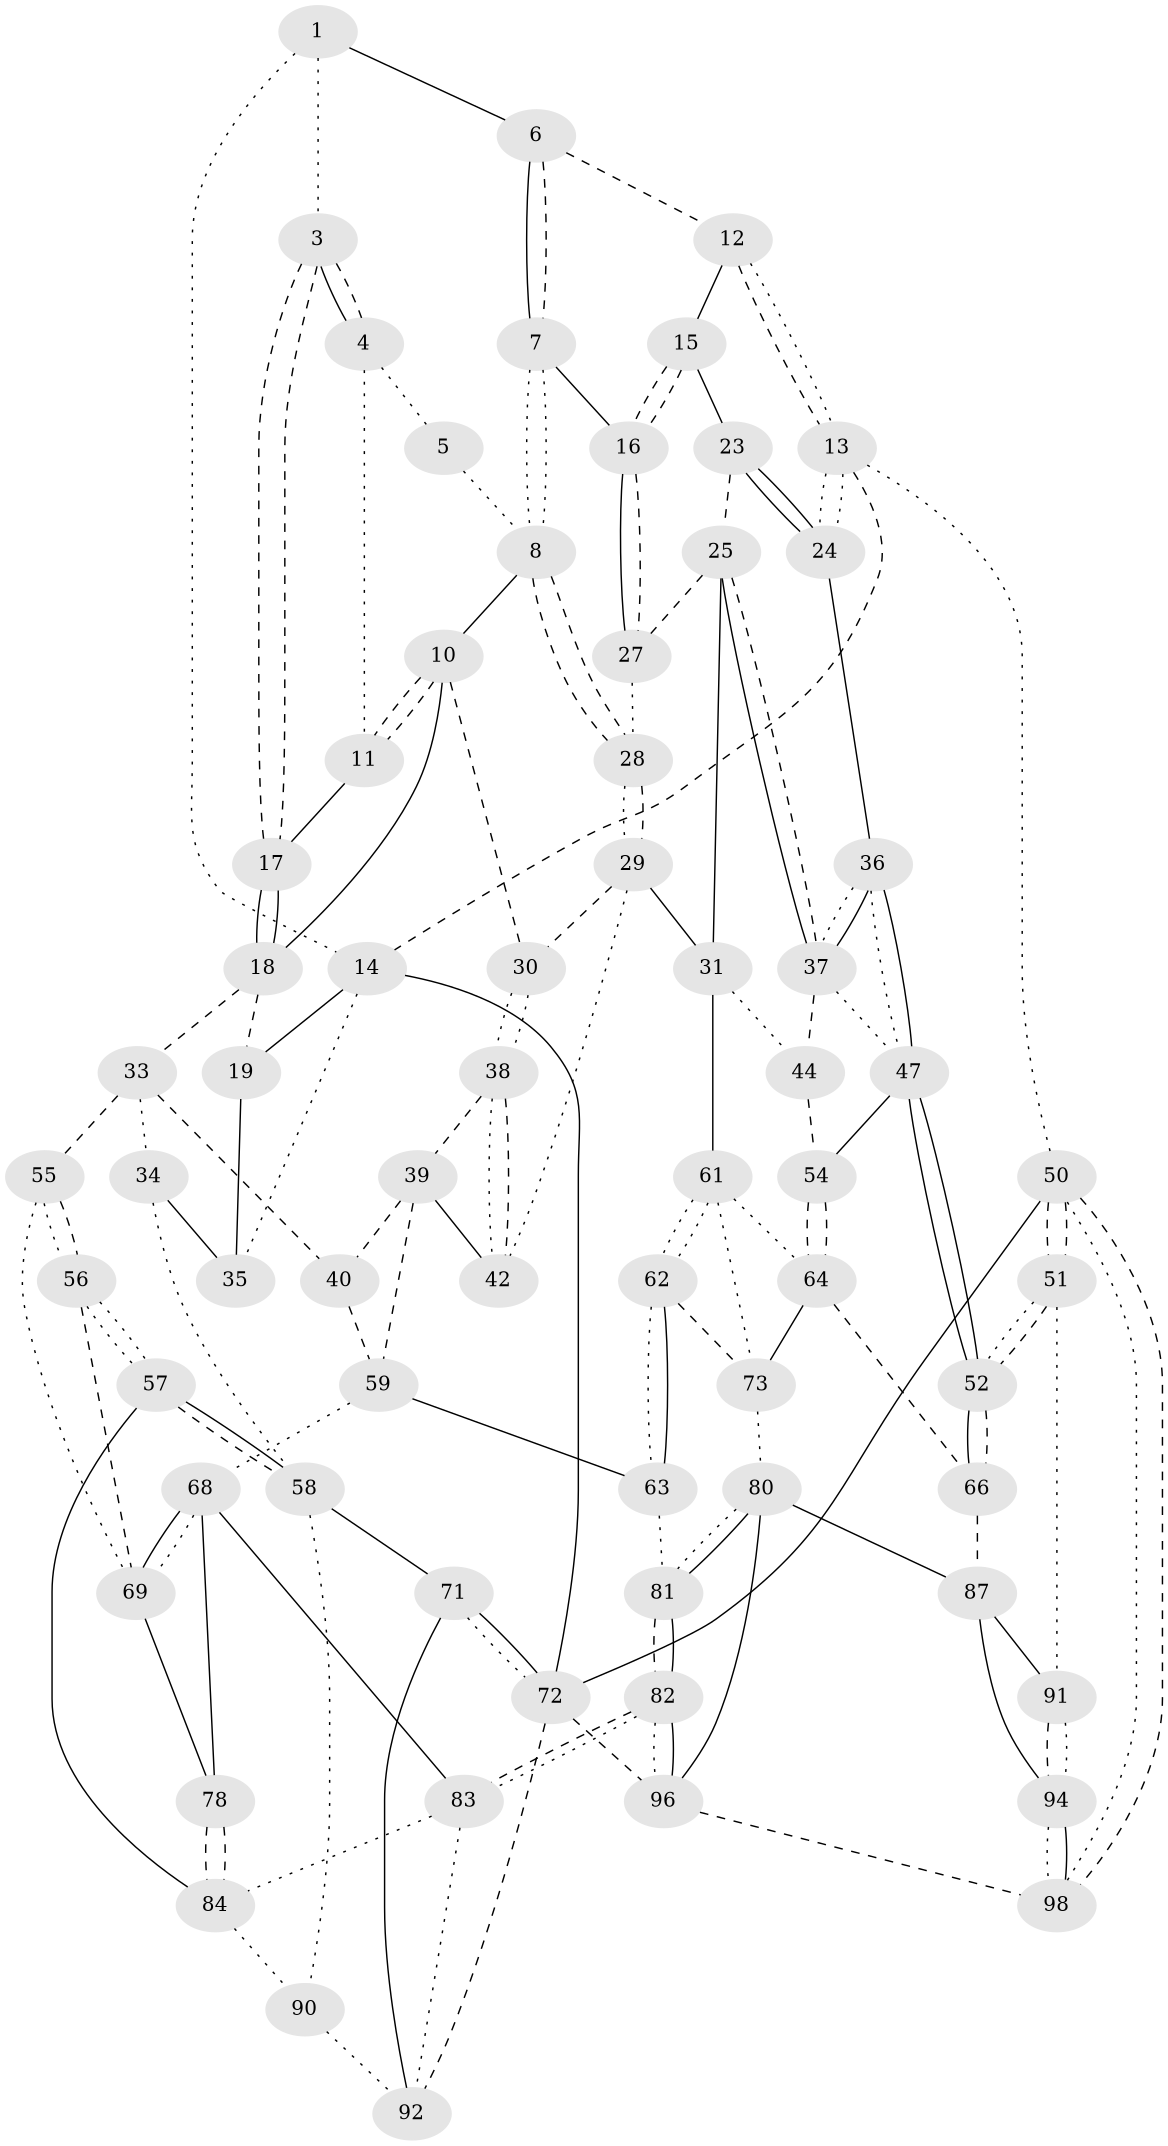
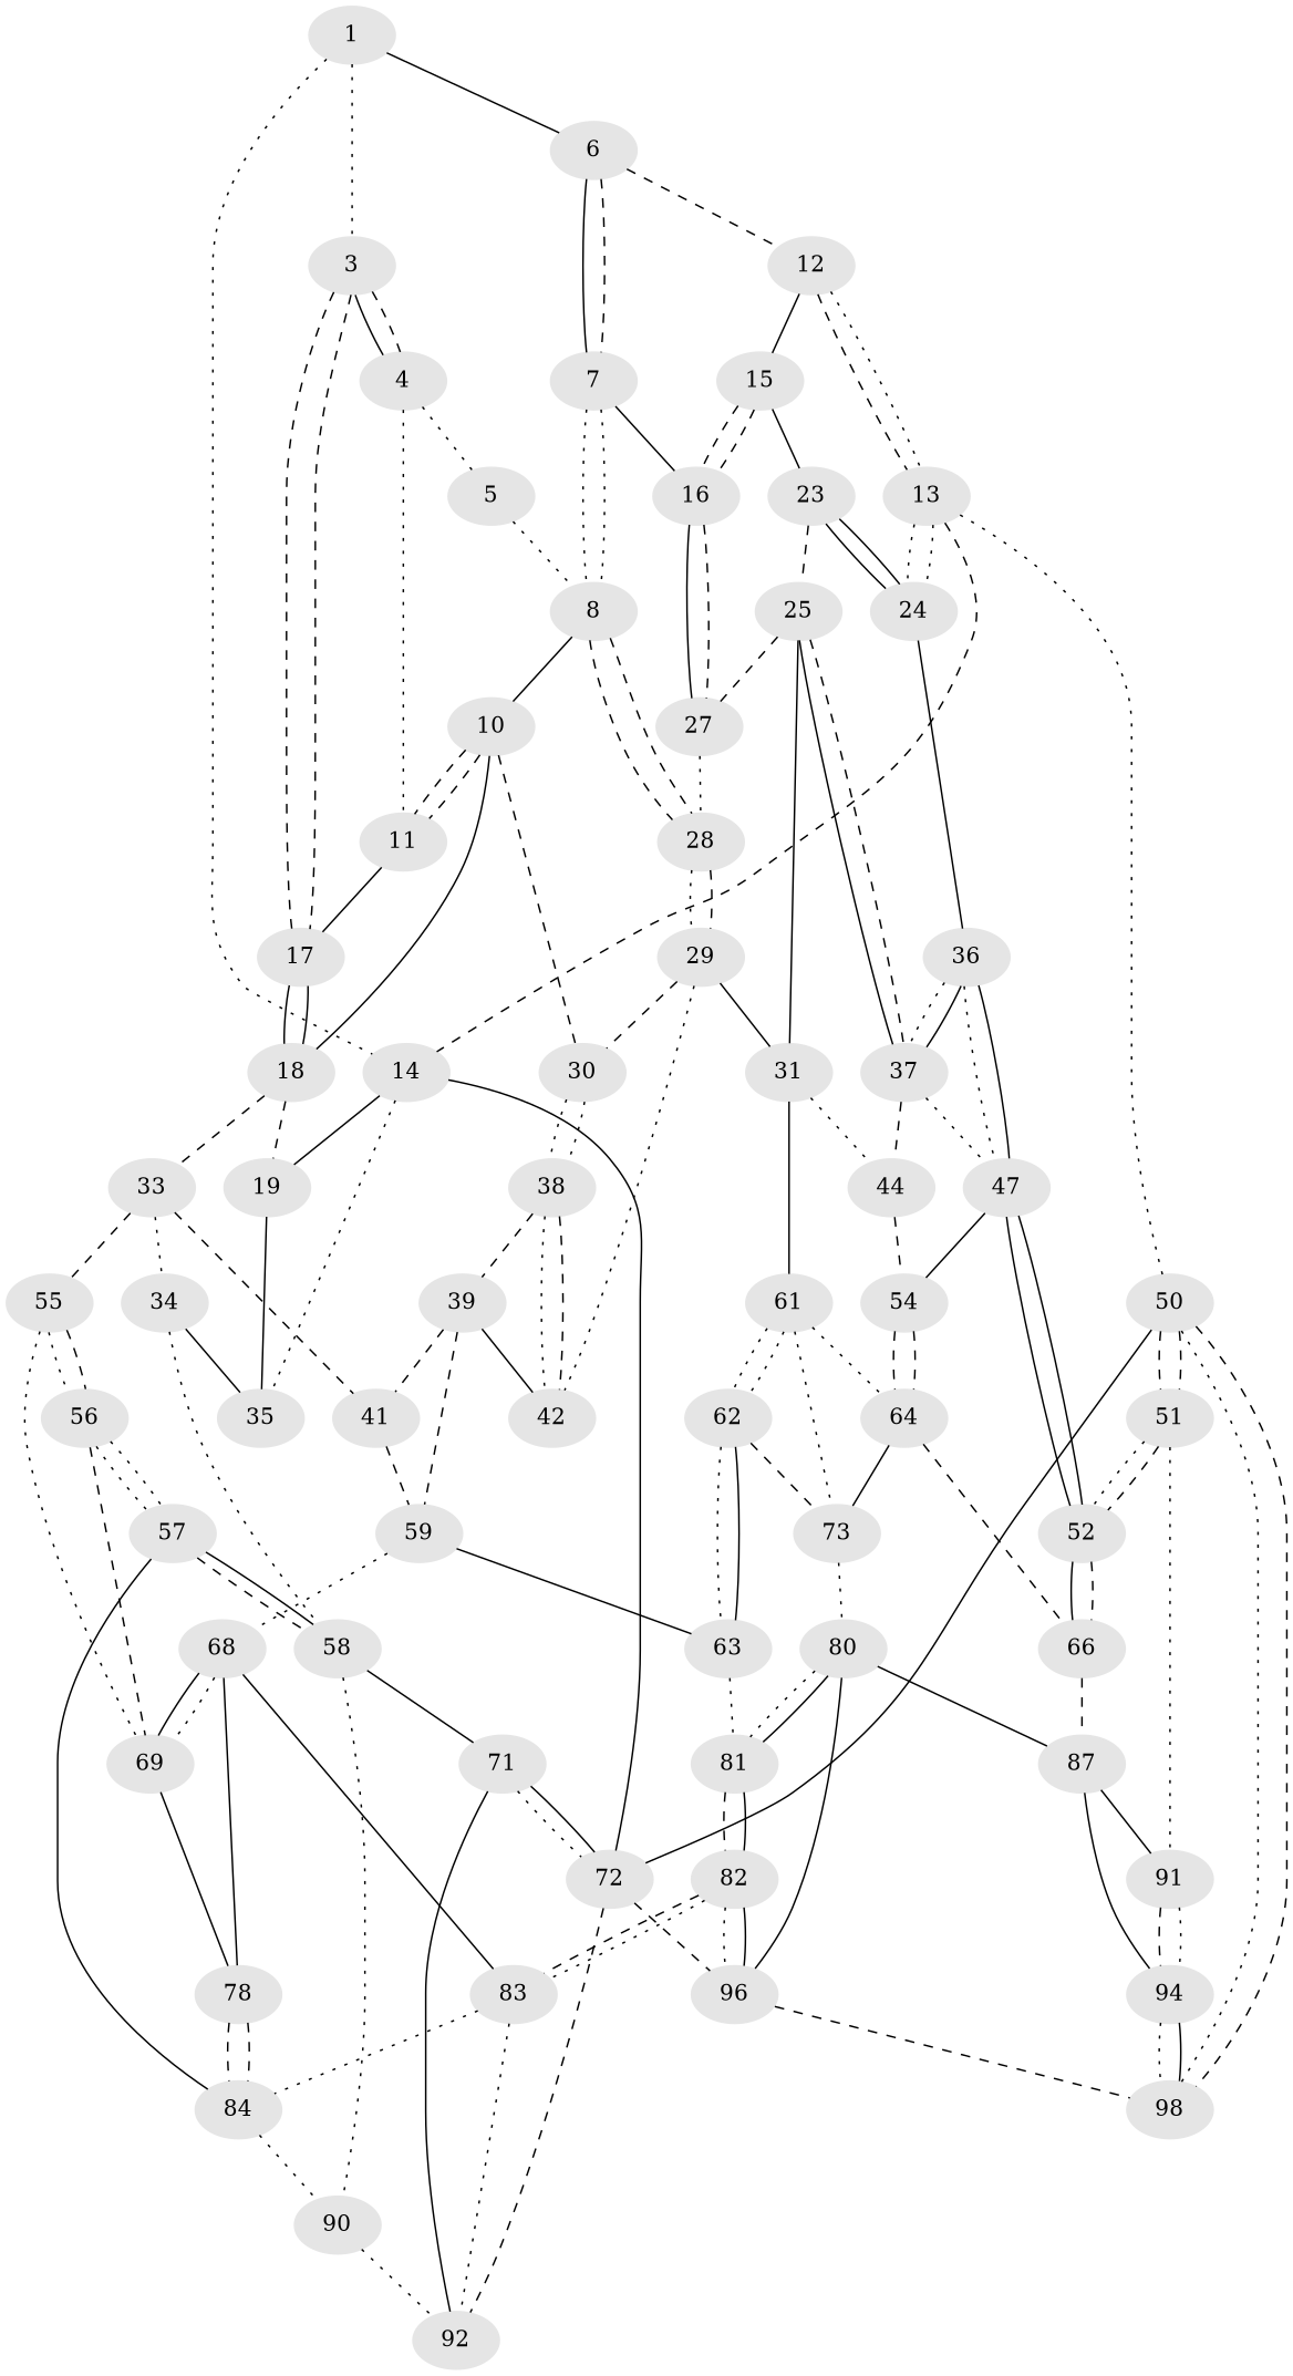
  graph {
    node [color=gray90 style=filled]
    edge [style=dashed]
    1 [super="+2"]
    3
    6
    14 [super="+20"]
    4
    17
    7
    12
    19
    35 [super="+46"]
    72 [super="+95"]
    5
    11
    18 [super="+22"]
    8 [super="+9"]
    10 [super="+21"]
    28
    16
    13
    15
    27
    30
    29 [super="+32"]
    33 [super="+41"]
    38
    24
    50
    23
    36
    51
    98
    92 [super="+93"]
    96 [super="+97"]
    25 [super="+26"]
    34 [super="+53"]
-   40
+   40 [label=41]
    55
    31 [super="+45"]
    37 [super="+43"]
    47 [super="+48"]
    44
    61 [super="+65"]
    42
    39 [super="+49"]
    54
    64 [super="+67"]
    62 [super="+74"]
    73 [super="+76"]
    58 [super="+70"]
    59 [super="+60"]
    56
    69 [super="+75"]
    71
    90
    52
    63 [super="+79"]
    68 [super="+77"]
    66
    91
    94
    87 [super="+88"]
    57
    78
    84 [super="+85"]
    81
    83 [super="+86"]
    80 [super="+89"]
    82
    1 -- 3 [style=dotted]
    1 -- 6 [style=solid]
    1 -- 14 [style=dotted]
    3 -- 4 [style=solid]
    3 -- 4
    3 -- 17
    3 -- 17
    6 -- 7 [style=solid]
    6 -- 7
    6 -- 12
    14 -- 19 [style=solid]
    14 -- 35 [style=dotted]
    14 -- 72 [style=solid]
    4 -- 5 [style=dotted]
    4 -- 11 [style=dotted]
    17 -- 18 [style=solid]
    17 -- 18 [style=solid]
    7 -- 8 [style=dotted]
    7 -- 8 [style=dotted]
    7 -- 16 [style=solid]
    12 -- 13
    12 -- 13 [style=dotted]
    12 -- 15 [style=solid]
    19 -- 35 [style=solid]
    72 -- 92
    72 -- 96
    5 -- 8 [style=dotted]
    11 -- 17 [style=solid]
    18 -- 19
    18 -- 33
    8 -- 10 [style=solid]
    8 -- 28
    8 -- 28
    10 -- 11
    10 -- 11
    10 -- 18 [style=solid]
    10 -- 30
    28 -- 29 [style=dotted]
    28 -- 29
    16 -- 27 [style=solid]
    16 -- 27
    13 -- 14
    13 -- 24 [style=dotted]
    13 -- 24 [style=dotted]
    13 -- 50 [style=dotted]
    15 -- 16
    15 -- 16
    15 -- 23 [style=solid]
    27 -- 28 [style=dotted]
    30 -- 38 [style=dotted]
    30 -- 38 [style=dotted]
    29 -- 30
    29 -- 31 [style=solid]
    29 -- 42 [style=dotted]
    33 -- 34 [style=dotted]
    33 -- 40
    33 -- 55
    38 -- 42 [style=dotted]
    38 -- 42
    38 -- 39
    24 -- 36 [style=solid]
    50 -- 72 [style=solid]
    50 -- 51
    50 -- 51
    50 -- 98 [style=dotted]
    50 -- 98
    23 -- 24 [style=solid]
    23 -- 24 [style=solid]
    23 -- 25
    36 -- 37 [style=dotted]
    36 -- 37 [style=solid]
    36 -- 47 [style=dotted]
    36 -- 47 [style=solid]
    51 -- 52 [style=dotted]
    51 -- 52
    51 -- 91 [style=dotted]
    96 -- 98
    25 -- 27
    25 -- 31 [style=solid]
    25 -- 37 [style=solid]
    25 -- 37
    34 -- 35 [style=solid weight=2]
    34 -- 58 [style=dotted]
    40 -- 59
    55 -- 56 [style=dotted]
    55 -- 56
    55 -- 69 [style=dotted]
    31 -- 44 [style=dotted]
    31 -- 61 [style=solid]
    37 -- 47 [style=dotted]
    37 -- 44
    47 -- 54 [style=solid]
    47 -- 52 [style=solid]
    47 -- 52 [style=solid]
    44 -- 54
    61 -- 64 [style=dotted]
    61 -- 62 [style=dotted]
    61 -- 62 [style=dotted]
    61 -- 73 [style=dotted]
    39 -- 40
    39 -- 42 [style=solid]
    39 -- 59
    54 -- 64
    54 -- 64
    64 -- 73 [style=solid]
    64 -- 66
    62 -- 73
    62 -- 63 [style=dotted weight=2]
    62 -- 63 [style=solid]
    73 -- 80 [style=dotted]
    58 -- 71 [style=solid]
    58 -- 90 [style=dotted]
    59 -- 63 [style=solid]
    59 -- 68 [style=dotted]
    56 -- 69
    56 -- 57 [style=dotted]
    56 -- 57 [style=dotted]
    69 -- 78 [style=solid]
    71 -- 72 [style=dotted]
    71 -- 72 [style=solid]
    71 -- 92 [style=solid]
    90 -- 92 [style=dotted]
    52 -- 66 [style=solid]
    52 -- 66
    63 -- 81 [style=dotted]
    68 -- 69 [style=solid]
    68 -- 69 [style=dotted]
    68 -- 78 [style=solid]
    68 -- 83 [style=solid]
    66 -- 87
    91 -- 94
    91 -- 94 [style=dotted]
    94 -- 98 [style=dotted]
    94 -- 98 [style=solid]
    87 -- 91 [style=solid]
    87 -- 94 [style=solid]
    57 -- 58
    57 -- 58 [style=solid]
    57 -- 84 [style=solid]
    78 -- 84
    78 -- 84
    84 -- 90 [style=dotted]
    81 -- 82
    81 -- 82 [style=solid]
    83 -- 92 [style=dotted]
    83 -- 84 [style=dotted]
    80 -- 96 [style=solid]
    80 -- 87 [style=solid]
    80 -- 81 [style=dotted]
    80 -- 81 [style=solid]
    82 -- 96 [style=dotted]
    82 -- 96 [style=solid]
    82 -- 83
    82 -- 83 [style=dotted]
  }
